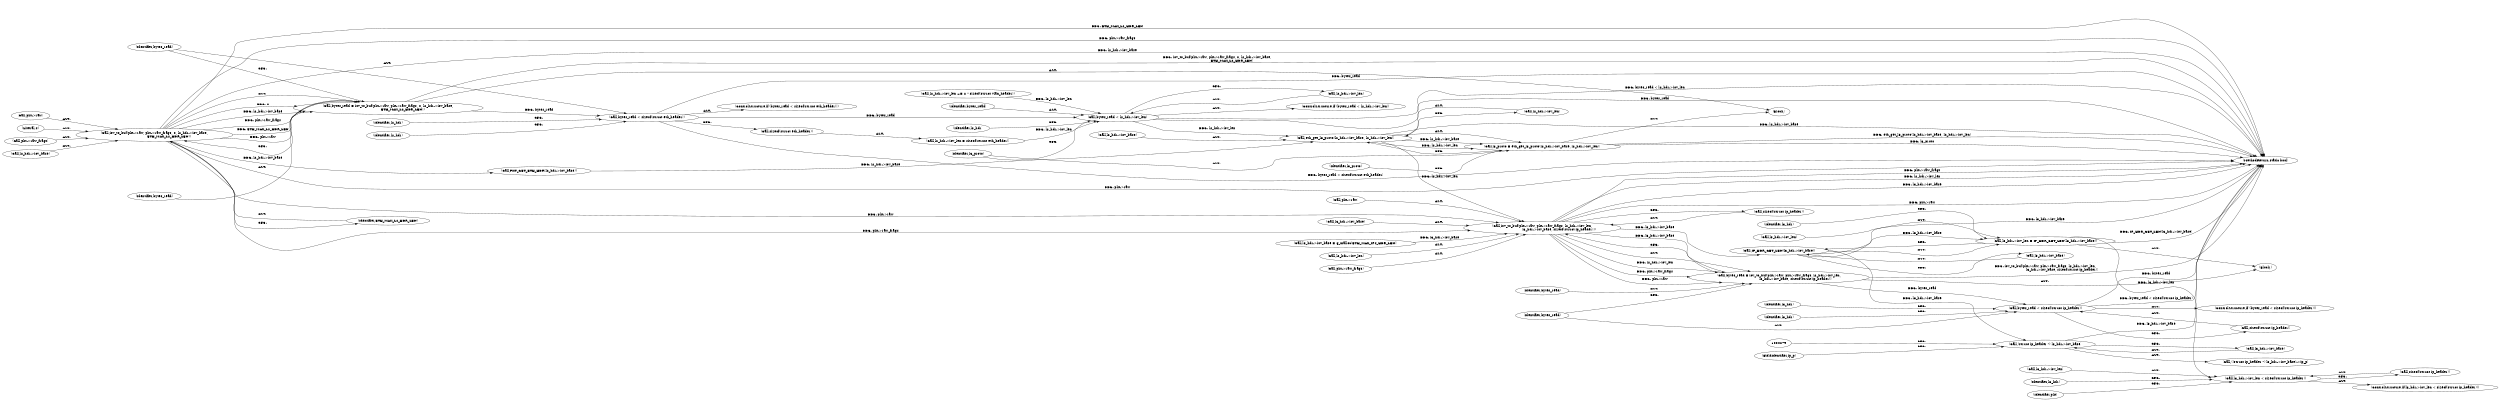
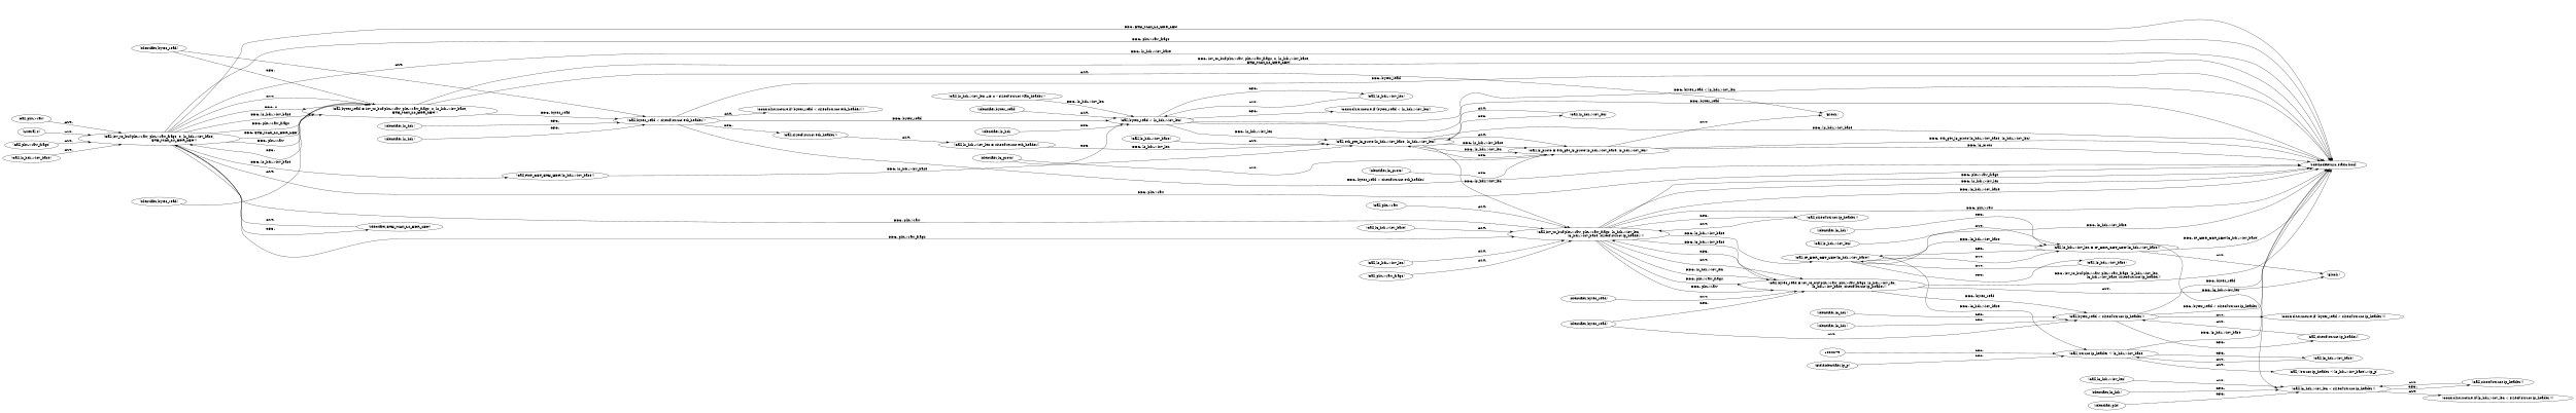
  digraph {
    rankdir=LR
    n1 [label="(Call,bytes_read < sizeof(struct eth_header))"]
    n2 [label="(Call,bytes_read < l2_hdr->iov_len)"]
    n3 [label="(ControlStructure,if (bytes_read < sizeof(struct eth_header)))"]
    n4 [label="(Call,sizeof(struct eth_header))"]
    n5 [label="(MethodReturn,static bool)"]
    n6 [label="(Call,eth_get_l3_proto(l2_hdr->iov_base, l2_hdr->iov_len))"]
    n7 [label="(ControlStructure,if (bytes_read < l2_hdr->iov_len))"]
    n8 [label="(Call,l2_hdr->iov_len)"]
    n9 [label="(Call,l2_hdr->iov_len = sizeof(struct eth_header))"]
    n10 [label="(Call,bytes_read = iov_to_buf(pkt->raw, pkt->raw_frags, 0, l2_hdr->iov_base,\n                            ETH_MAX_L2_HDR_LEN))"]
    n11 [label="(Call,iov_to_buf(pkt->raw, pkt->raw_frags, 0, l2_hdr->iov_base,\n                            ETH_MAX_L2_HDR_LEN))"]
    n12 [label="(Block,)"]
    n13 [label="(Call,iov_to_buf(pkt->raw, pkt->raw_frags, l2_hdr->iov_len,\n                                l3_hdr->iov_base, sizeof(struct ip_header)))"]
    n14 [label="(Call,PKT_GET_ETH_HDR(l2_hdr->iov_base))"]
    n15 [label="(Identifier,ETH_MAX_L2_HDR_LEN)"]
    n16 [label="(Call,bytes_read = iov_to_buf(pkt->raw, pkt->raw_frags, l2_hdr->iov_len,\n                                l3_hdr->iov_base, sizeof(struct ip_header)))"]
    n17 [label="(Call,IP_HDR_GET_LEN(l3_hdr->iov_base))"]
    n18 [label="(Call,sizeof(struct ip_header))"]
    n19 [label="(Call,l3_proto = eth_get_l3_proto(l2_hdr->iov_base, l2_hdr->iov_len))"]
    n20 [label="(Call,l2_hdr->iov_len)"]
    n21 [label="(Call,bytes_read < sizeof(struct ip_header))"]
    n22 [label="(Block,)"]
    n23 [label="(Call,l3_hdr->iov_len = IP_HDR_GET_LEN(l3_hdr->iov_base))"]
    n24 [label="(Call,(struct ip_header *) l3_hdr->iov_base)"]
    n25 [label="(Call,l3_hdr->iov_base)"]
    n26 [label="(Call,sizeof(struct ip_header))"]
    n27 [label="(ControlStructure,if (bytes_read < sizeof(struct ip_header)))"]
    n28 [label="(Call,l3_hdr->iov_len < sizeof(struct ip_header))"]
    n29 [label="(Call,l3_hdr->iov_base)"]
    n30 [label="(Call,((struct ip_header *) l3_hdr->iov_base)->ip_p)"]
    n31 [label="(Call,sizeof(struct ip_header))"]
    n32 [label="(ControlStructure,if(l3_hdr->iov_len < sizeof(struct ip_header)))"]
    n33 [label="(Call,l3_hdr->iov_len)"]
    n34 [label="(Call,pkt->raw_frags)"]
    n35 [label="(Identifier,l3_hdr)"]
    n36 [label="(Identifier,bytes_read)"]
    n37 [label="(Identifier,l2_hdr)"]
    n38 [label="(Identifier,l3_hdr)"]
    n39 [label="(Identifier,l3_hdr)"]
    n40 [label="(Call,pkt->raw)"]
    n41 [label="(Call,l3_hdr->iov_base)"]
    n42 [label="(Call,l2_hdr->iov_base)"]
    n43 [label="(Identifier,bytes_read)"]
-   n44 [label="(Call,l3_hdr->iov_base = g_malloc(ETH_MAX_IP4_HDR_LEN))"]
    n45 [label="(Identifier,l3_proto)"]
    n46 [label="(Literal,4)"]
    n47 [label="(Call,l2_hdr->iov_len)"]
    n48 [label="(Identifier,bytes_read)"]
    n49 [label="(Identifier,pkt)"]
    n50 [label="(FieldIdentifier,ip_p)"]
    n51 [label="(Identifier,l2_hdr)"]
    n52 [label="(Identifier,bytes_read)"]
    n53 [label="(Identifier,l2_hdr)"]
    n54 [label="(Call,pkt->raw_frags)"]
    n55 [label="(Call,l3_hdr->iov_len)"]
    n56 [label="(Call,l2_hdr->iov_len += 2 * sizeof(struct vlan_header))"]
    n57 [label="(Call,pkt->raw)"]
    n58 [label="(Identifier,bytes_read)"]
    n59 [label="(Identifier,l3_hdr)"]
    n60 [label="(Call,l2_hdr->iov_base)"]
    n61 [label="(Identifier,l3_proto)"]
    1000279
    n1 -> n2 [label="DDG: bytes_read"]
    n1 -> n3 [label="AST: "]
    n1 -> n4 [label="CFG: "]
    n1 -> n5 [label="DDG: bytes_read < sizeof(struct eth_header)"]
    n1 -> n5 [label="DDG: bytes_read"]
    n2 -> n5 [label="DDG: bytes_read < l2_hdr->iov_len"]
    n2 -> n5 [label="DDG: bytes_read"]
    n2 -> n6 [label="DDG: l2_hdr->iov_len"]
-   n2 -> n7 [label="AST: "]
+   n2 -> n7 [label="CFG: "]
    n2 -> n8 [label="CFG: "]
    n4 -> n9 [label="AST: "]
    n6 -> n5 [label="DDG: l2_hdr->iov_base"]
    n6 -> n13 [label="DDG: l2_hdr->iov_len"]
    n6 -> n19 [label="AST: "]
    n6 -> n19 [label="DDG: l2_hdr->iov_base"]
    n6 -> n19 [label="DDG: l2_hdr->iov_len"]
    n6 -> n20 [label="CFG: "]
    n8 -> n2 [label="AST: "]
-   n9 -> n2 [label="DDG: l2_hdr->iov_len"]
+   n9 -> n6 [label="DDG: l2_hdr->iov_len"]
    n10 -> n1 [label="DDG: bytes_read"]
    n10 -> n5 [label="DDG: iov_to_buf(pkt->raw, pkt->raw_frags, 0, l2_hdr->iov_base,\n                            ETH_MAX_L2_HDR_LEN)"]
    n10 -> n11 [label="CFG: "]
    n10 -> n12 [label="AST: "]
    n11 -> n5 [label="DDG: pkt->raw"]
    n11 -> n5 [label="DDG: ETH_MAX_L2_HDR_LEN"]
    n11 -> n5 [label="DDG: pkt->raw_frags"]
    n11 -> n5 [label="DDG: l2_hdr->iov_base"]
    n11 -> n10 [label="AST: "]
    n11 -> n10 [label="DDG: 0"]
    n11 -> n10 [label="DDG: l2_hdr->iov_base"]
    n11 -> n10 [label="DDG: pkt->raw_frags"]
    n11 -> n10 [label="DDG: ETH_MAX_L2_HDR_LEN"]
    n11 -> n10 [label="DDG: pkt->raw"]
    n11 -> n13 [label="DDG: pkt->raw"]
    n11 -> n13 [label="DDG: pkt->raw_frags"]
    n11 -> n14 [label="DDG: l2_hdr->iov_base"]
    n11 -> n15 [label="CFG: "]
    n13 -> n5 [label="DDG: pkt->raw"]
    n13 -> n5 [label="DDG: pkt->raw_frags"]
    n13 -> n5 [label="DDG: l2_hdr->iov_len"]
    n13 -> n5 [label="DDG: l3_hdr->iov_base"]
    n13 -> n16 [label="AST: "]
    n13 -> n16 [label="DDG: l2_hdr->iov_len"]
    n13 -> n16 [label="DDG: pkt->raw_frags"]
    n13 -> n16 [label="DDG: pkt->raw"]
    n13 -> n16 [label="DDG: l3_hdr->iov_base"]
    n13 -> n17 [label="DDG: l3_hdr->iov_base"]
    n13 -> n18 [label="CFG: "]
    n14 -> n6 [label="DDG: l2_hdr->iov_base"]
    n15 -> n11 [label="AST: "]
    n16 -> n5 [label="DDG: iov_to_buf(pkt->raw, pkt->raw_frags, l2_hdr->iov_len,\n                                l3_hdr->iov_base, sizeof(struct ip_header))"]
    n16 -> n13 [label="CFG: "]
    n16 -> n21 [label="DDG: bytes_read"]
    n16 -> n22 [label="AST: "]
    n17 -> n5 [label="DDG: l3_hdr->iov_base"]
    n17 -> n23 [label="AST: "]
    n17 -> n23 [label="DDG: l3_hdr->iov_base"]
    n17 -> n24 [label="DDG: l3_hdr->iov_base"]
    n17 -> n25 [label="CFG: "]
    n18 -> n13 [label="AST: "]
    n19 -> n5 [label="DDG: eth_get_l3_proto(l2_hdr->iov_base, l2_hdr->iov_len)"]
    n19 -> n5 [label="DDG: l3_proto"]
    n19 -> n6 [label="CFG: "]
    n19 -> n12 [label="AST: "]
    n20 -> n6 [label="AST: "]
    n21 -> n5 [label="DDG: bytes_read"]
    n21 -> n5 [label="DDG: bytes_read < sizeof(struct ip_header)"]
    n21 -> n26 [label="CFG: "]
    n21 -> n27 [label="AST: "]
    n23 -> n5 [label="DDG: IP_HDR_GET_LEN(l3_hdr->iov_base)"]
    n23 -> n17 [label="CFG: "]
    n23 -> n22 [label="AST: "]
    n23 -> n28 [label="DDG: l3_hdr->iov_len"]
    n24 -> n5 [label="DDG: l3_hdr->iov_base"]
    n24 -> n29 [label="CFG: "]
    n24 -> n30 [label="AST: "]
    n25 -> n17 [label="AST: "]
    n26 -> n21 [label="AST: "]
    n28 -> n31 [label="CFG: "]
    n28 -> n32 [label="AST: "]
    n29 -> n24 [label="AST: "]
    n31 -> n28 [label="AST: "]
    n33 -> n23 [label="AST: "]
    n34 -> n13 [label="AST: "]
    n35 -> n28 [label="CFG: "]
    n36 -> n10 [label="AST: "]
    n37 -> n1 [label="CFG: "]
    n38 -> n21 [label="CFG: "]
    n39 -> n23 [label="CFG: "]
    n40 -> n11 [label="AST: "]
    n41 -> n13 [label="AST: "]
    n42 -> n6 [label="AST: "]
    n43 -> n2 [label="AST: "]
-   n44 -> n13 [label="DDG: l3_hdr->iov_base"]
    n45 -> n19 [label="CFG: "]
    n46 -> n11 [label="AST: "]
    n47 -> n13 [label="AST: "]
    n48 -> n1 [label="AST: "]
    n48 -> n10 [label="CFG: "]
    n49 -> n28 [label="CFG: "]
    n50 -> n24 [label="CFG: "]
    n51 -> n2 [label="CFG: "]
    n52 -> n16 [label="CFG: "]
    n52 -> n21 [label="AST: "]
    n53 -> n1 [label="CFG: "]
    n54 -> n11 [label="AST: "]
    n55 -> n28 [label="AST: "]
    n56 -> n2 [label="DDG: l2_hdr->iov_len"]
    n57 -> n13 [label="AST: "]
    n58 -> n16 [label="AST: "]
    n59 -> n21 [label="CFG: "]
    n60 -> n11 [label="AST: "]
    n61 -> n2 [label="CFG: "]
    n61 -> n19 [label="AST: "]
    1000279 -> n24 [label="CFG: "]
  }
